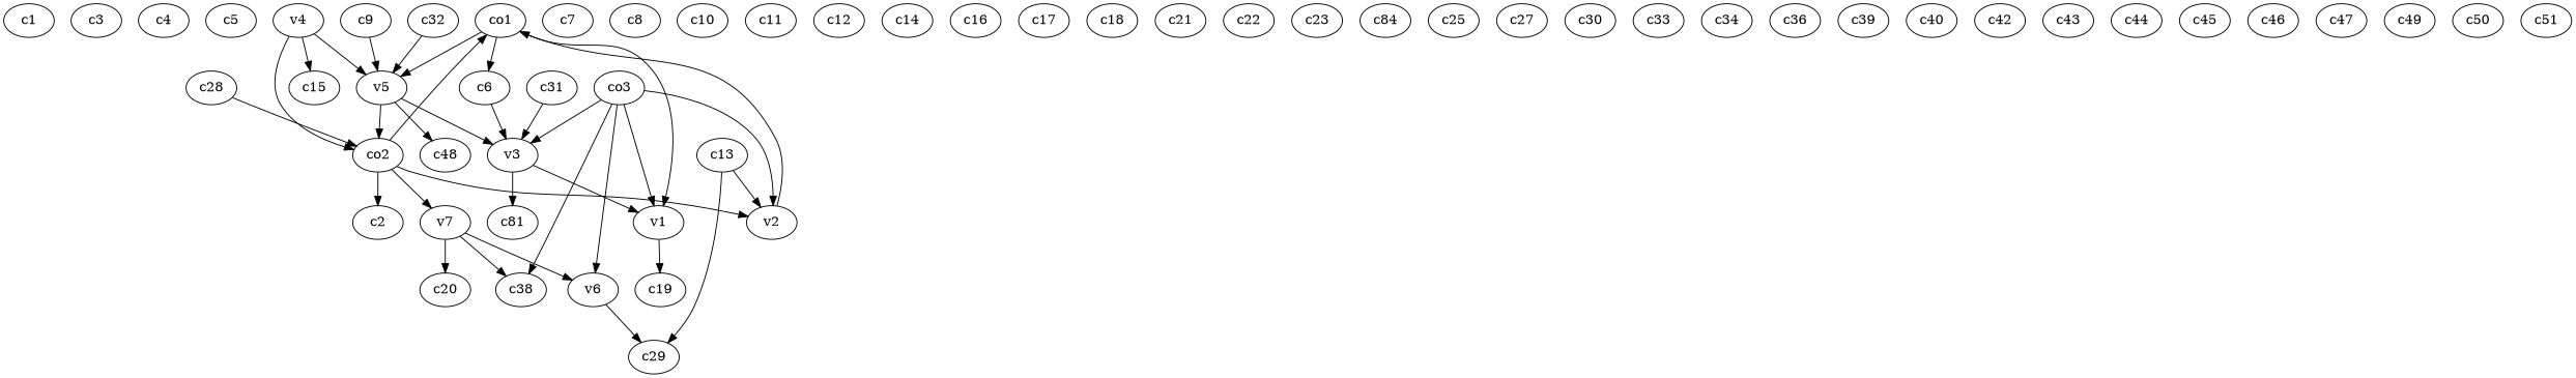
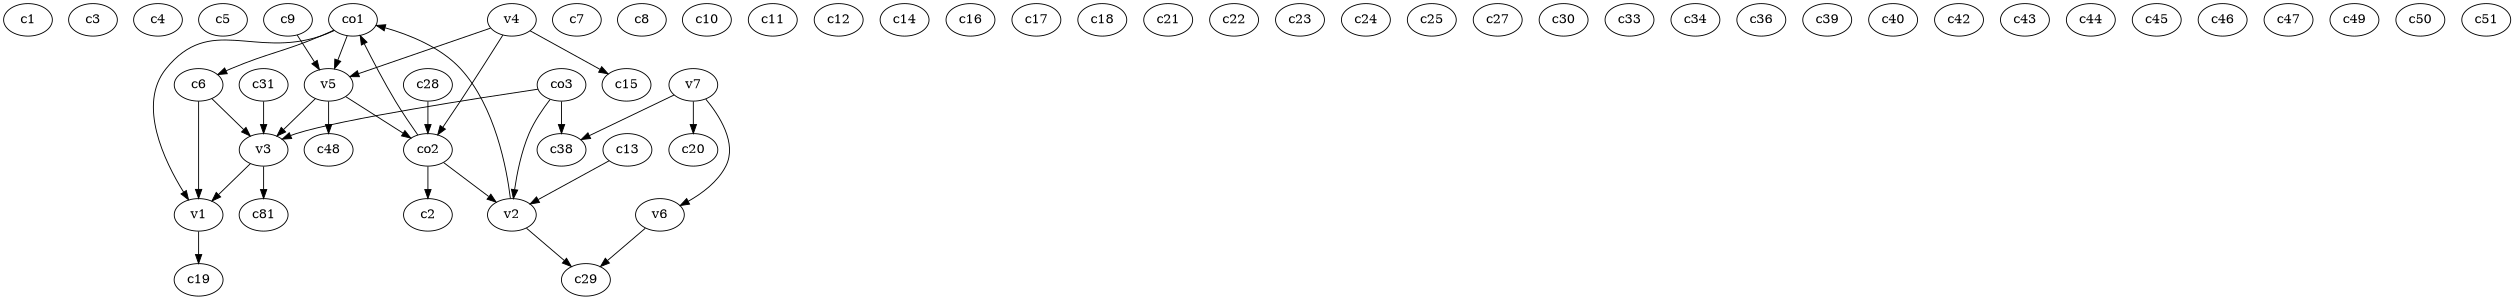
  strict digraph {
    edge [weight=1]
    c1
    c3
    c4
    c5
    c6
    v3
    v1
    n8 [label=c81]
    c7
    c8
    c9
    v5
    co2
    c48
    c10
    c11
    c12
    c13
    v2
    c29
    co1
    c14
    c16
    c17
    c18
    c21
    c22
    c23
-   c24 [label=c84]
+   c24
    c25
    c27
    c28
    v7
    c2
    c30
    c31
-   c32
    c33
    c34
    c36
    c39
    c40
    c42
    c43
    c44
    c45
    c46
    c47
    c49
    c50
    c51
    c19
    v4
    c15
    v6
    c20
    c38
    co3
    c6 -> v3
    v3 -> v1
    v3 -> n8
    v1 -> c19
    c9 -> v5
    v5 -> v3
    v5 -> co2
    v5 -> c48
    co2 -> v2
    co2 -> co1
-   co2 -> v7
    co2 -> c2
    c13 -> v2
-   c13 -> c29
+   v2 -> c29
    v2 -> co1
    co1 -> c6
    co1 -> v1
    co1 -> v5
    c28 -> co2
    v7 -> v6
    v7 -> c20
    v7 -> c38
    c31 -> v3
-   c32 -> v5
    v4 -> v5
    v4 -> co2
    v4 -> c15
    v6 -> c29
    co3 -> v3
-   co3 -> v1
+   c6 -> v1
    co3 -> v2
-   co3 -> v6
    co3 -> c38
  }
